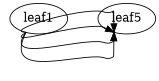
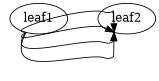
  digraph {
    hostidtype=hostname
    version="1:0"
    rankdir=LR
    leaf1
-   leaf2 [label=leaf5]
+   leaf2
    leaf1 -> leaf2 [headport=swp1 tailport=swp1]
    leaf1 -> leaf2 [headport=swp2 tailport=swp2]
    leaf1 -> leaf2 [headport=swp3 tailport=swp3]
    leaf1 -> leaf2 [headport=swp4 tailport=swp4]
  }
